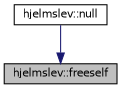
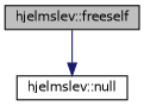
  digraph {
    rankdir=TB
    node [color=black fontname=Helvetica fontsize=10 shape=record style=filled]
    n1 [fillcolor=grey75 fontcolor=black height=0.2 label="hjelmslev::freeself" width=0.4]
    n2 [fillcolor=white height=0.2 label="hjelmslev::null" width=0.4]
-   n2 -> n1 [color=midnightblue fontname=Helvetica fontsize=10 labelfontname=Helvetica labelfontsize=10 style=solid]
+   n1 -> n2 [color=midnightblue fontname=Helvetica fontsize=10 labelfontname=Helvetica labelfontsize=10 style=solid]
  }
